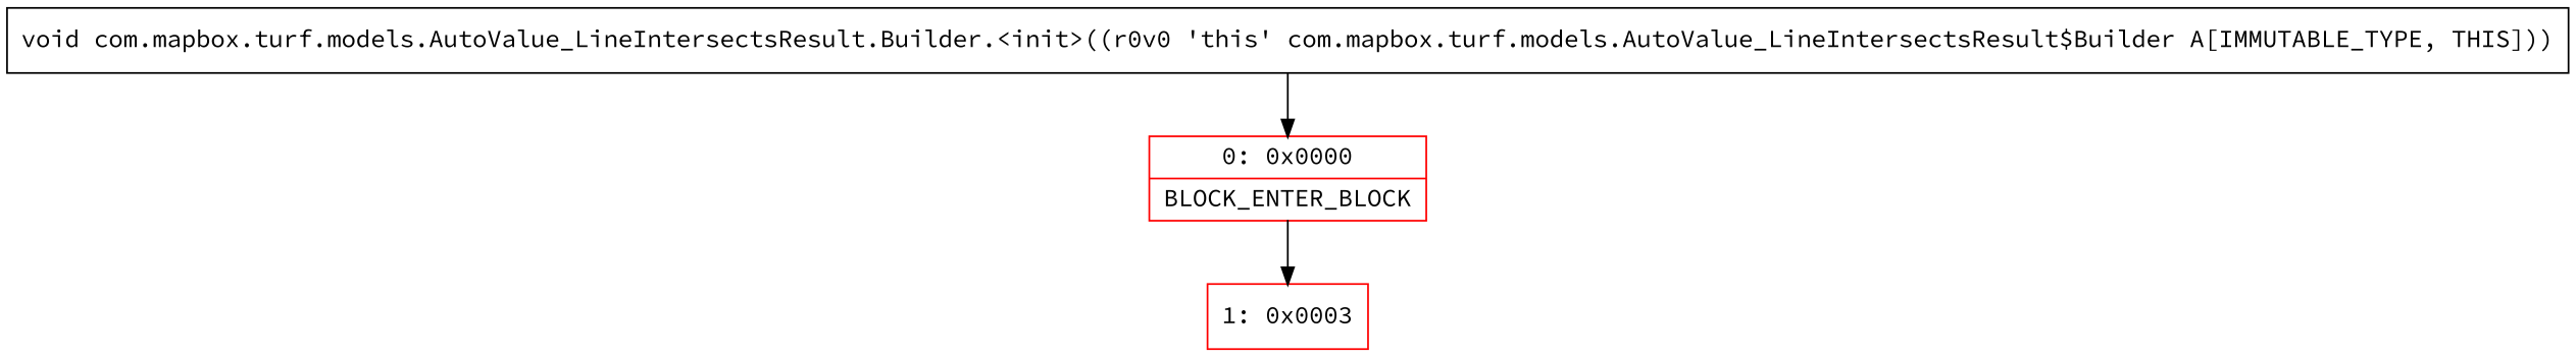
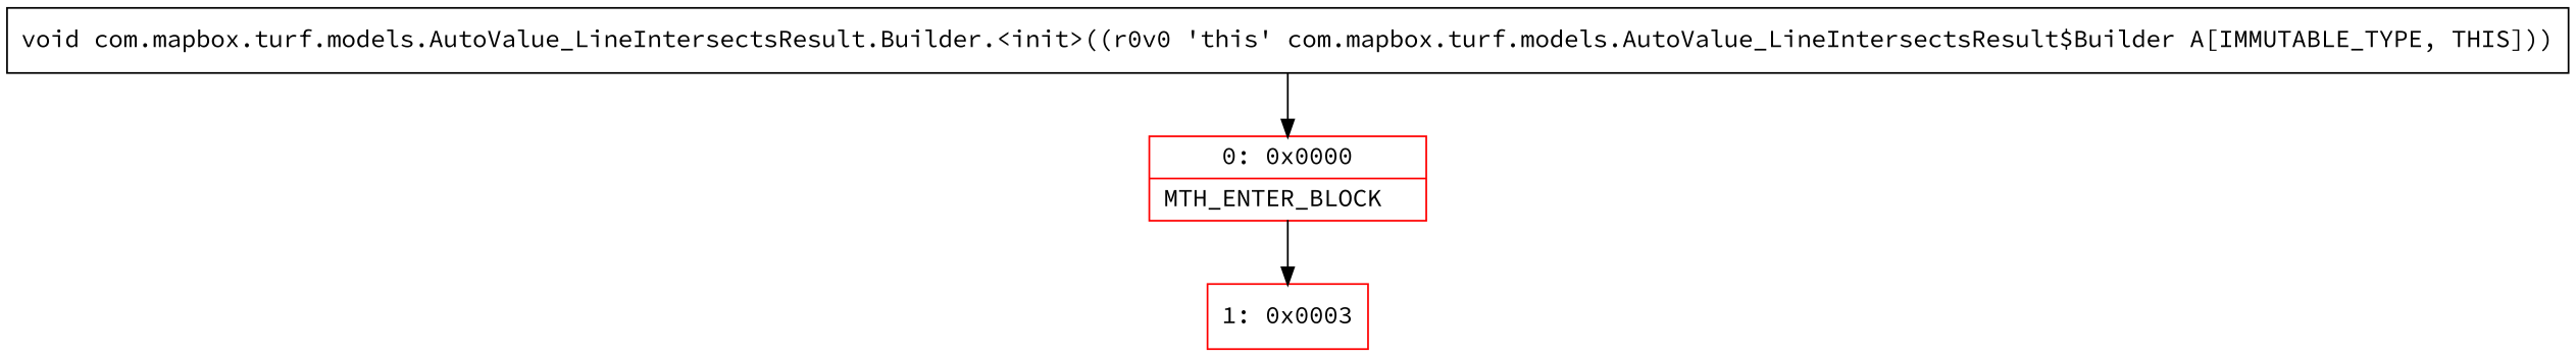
  digraph {
    fontname="Source Code Pro"
    node [color=red shape=record fontname="Source Code Pro"]
    edge [fontname="Source Code Pro"]
-   n1 [label="{0\:\ 0x0000|BLOCK_ENTER_BLOCK\l}"]
+   n1 [label="{0\:\ 0x0000|MTH_ENTER_BLOCK\l}"]
    n2 [label="{1\:\ 0x0003}"]
    n3 [label="{void com.mapbox.turf.models.AutoValue_LineIntersectsResult.Builder.\<init\>((r0v0 'this' com.mapbox.turf.models.AutoValue_LineIntersectsResult$Builder A[IMMUTABLE_TYPE, THIS])) }" color=""]
    subgraph cluster_1 {
      label="R(0)"
    }
    n1 -> n2
    n3 -> n1
  }
